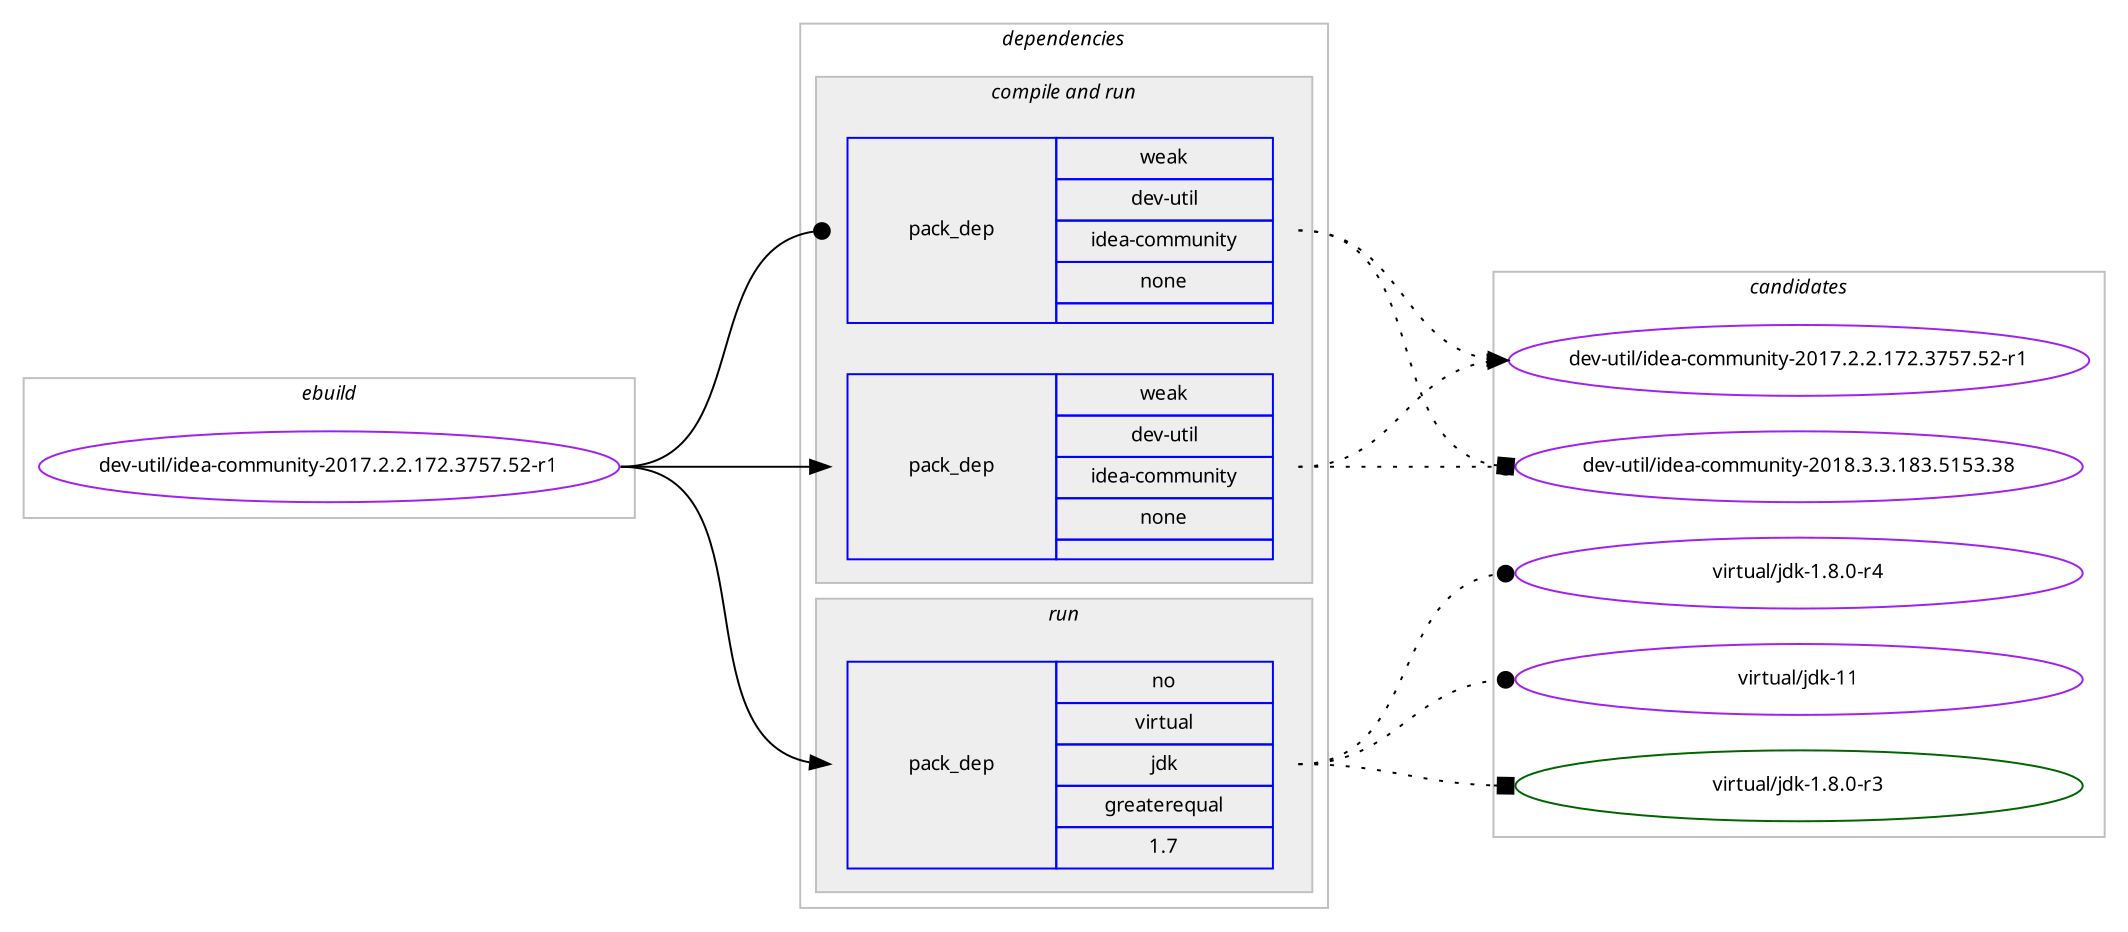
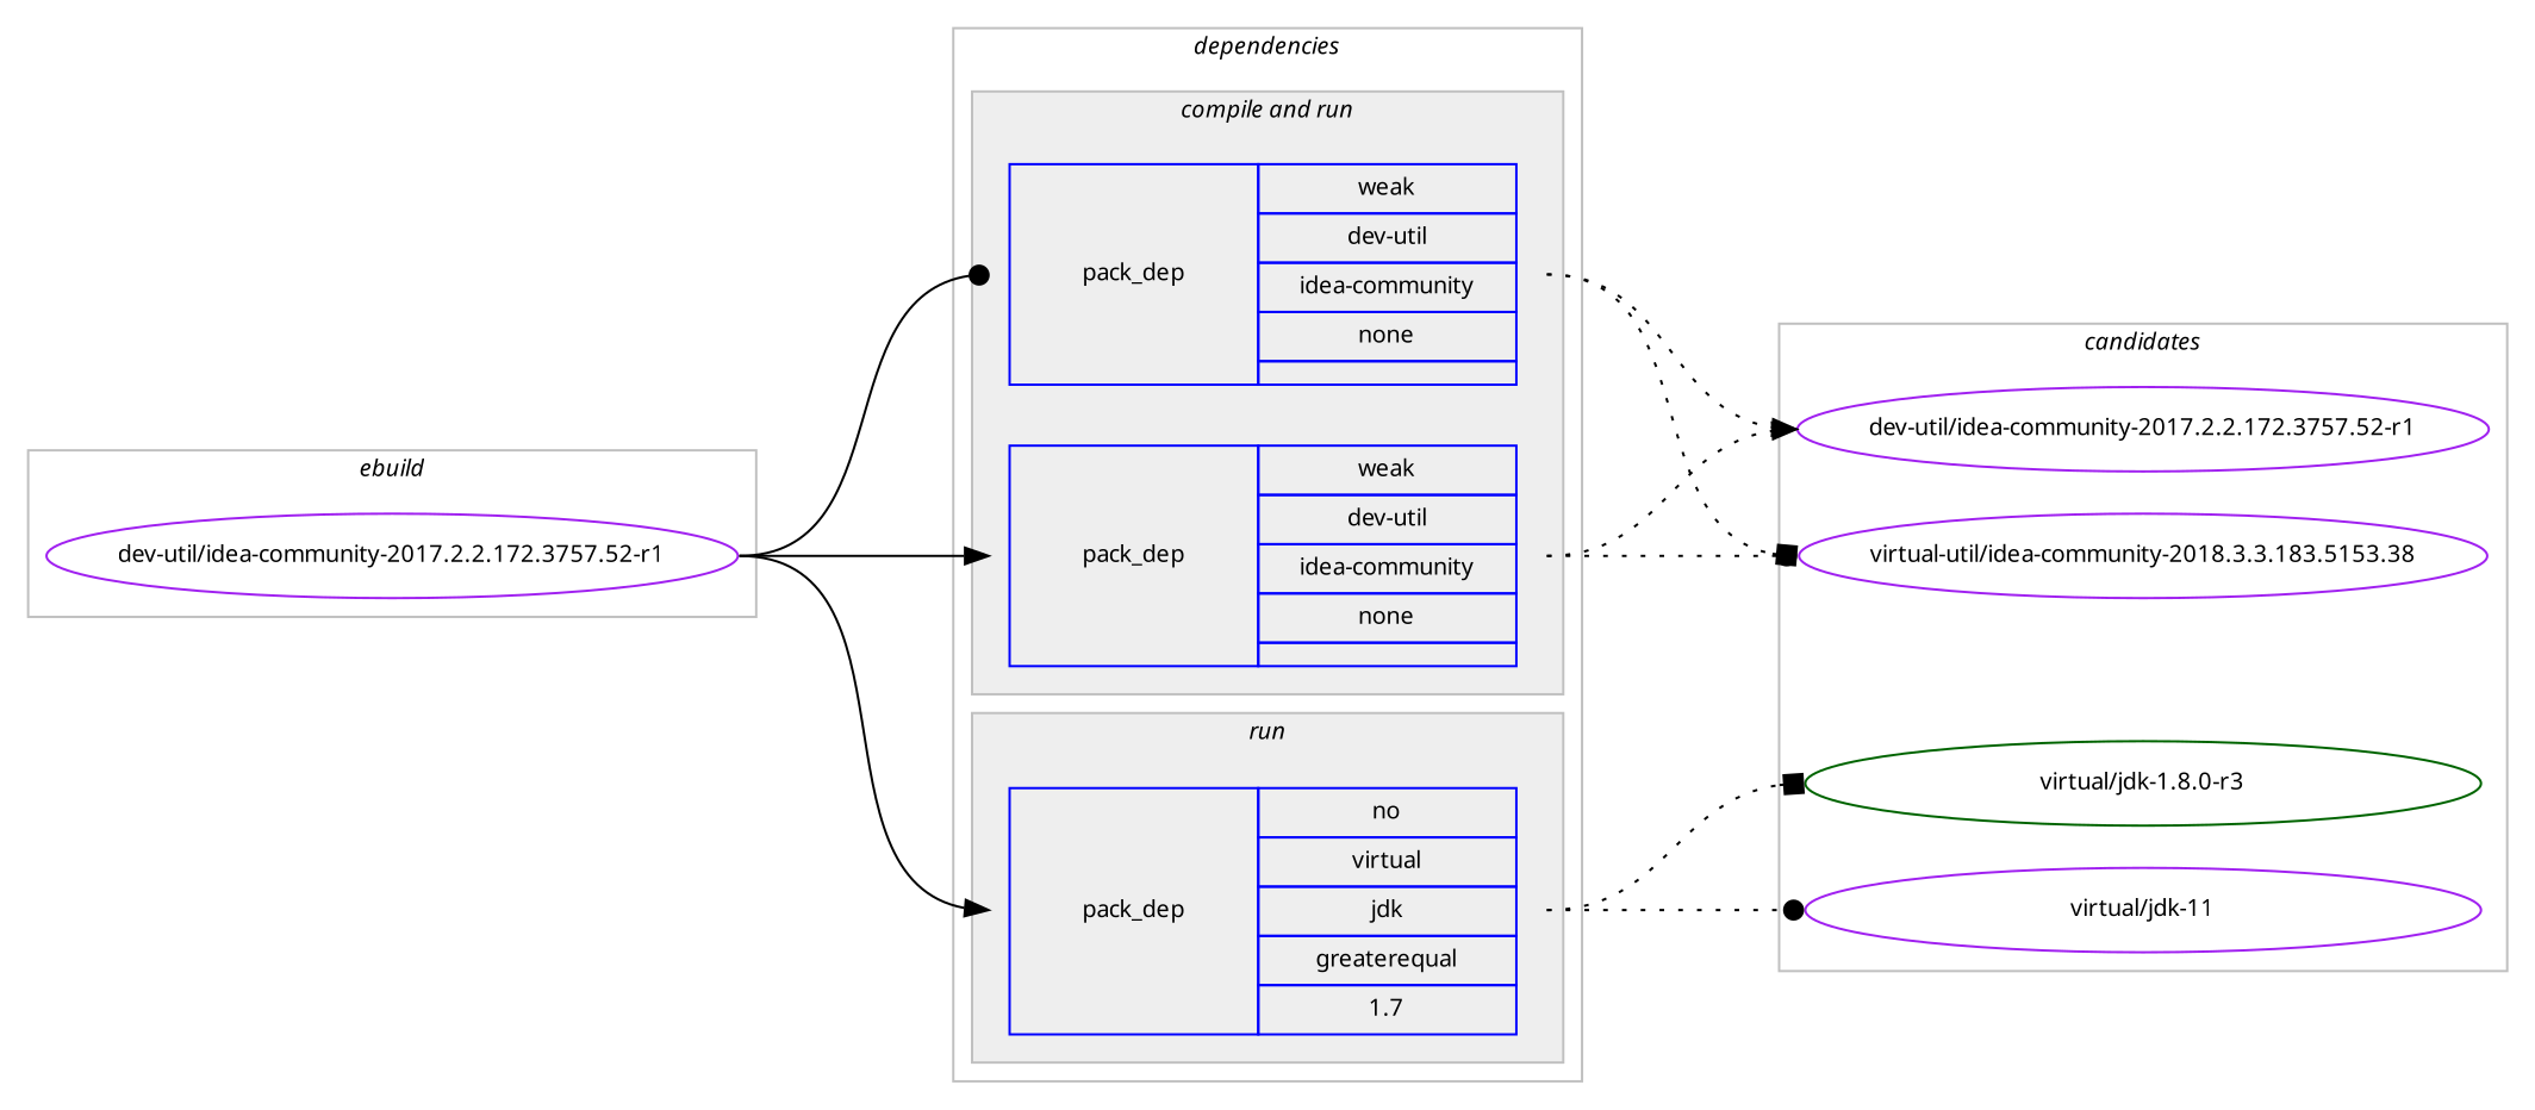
  digraph {
    compound=true
    concentrate=true
    fontname="Noto Sans"
    fontsize=10
    newrank=true
    rankdir=LR
    ranksep=1.5
    node [color=purple fontname="Noto Sans" fontsize=10]
    edge [arrowhead=dot fontname="Noto Sans" headport=w style=dotted tailport=e weight=100]
    n1 [label="dev-util/idea-community-2017.2.2.172.3757.52-r1" width=4]
    n2 [color=blue label=<<TABLE BORDER="0" CELLBORDER="1" CELLSPACING="0" CELLPADDING="4" WIDTH="220"><TR><TD ROWSPAN="6" CELLPADDING="30">pack_dep</TD></TR><TR><TD WIDTH="110">weak</TD></TR><TR><TD>dev-util</TD></TR><TR><TD>idea-community</TD></TR><TR><TD>none</TD></TR><TR><TD></TD></TR></TABLE>> shape=none]
    n3 [color=blue label=<<TABLE BORDER="0" CELLBORDER="1" CELLSPACING="0" CELLPADDING="4" WIDTH="220"><TR><TD ROWSPAN="6" CELLPADDING="30">pack_dep</TD></TR><TR><TD WIDTH="110">weak</TD></TR><TR><TD>dev-util</TD></TR><TR><TD>idea-community</TD></TR><TR><TD>none</TD></TR><TR><TD></TD></TR></TABLE>> shape=none]
    n4 [color=blue label=<<TABLE BORDER="0" CELLBORDER="1" CELLSPACING="0" CELLPADDING="4" WIDTH="220"><TR><TD ROWSPAN="6" CELLPADDING="30">pack_dep</TD></TR><TR><TD WIDTH="110">no</TD></TR><TR><TD>virtual</TD></TR><TR><TD>jdk</TD></TR><TR><TD>greaterequal</TD></TR><TR><TD>1.7</TD></TR></TABLE>> shape=none]
    n5 [label="dev-util/idea-community-2017.2.2.172.3757.52-r1" width=4]
-   n6 [label="dev-util/idea-community-2018.3.3.183.5153.38" width=4]
+   n6 [label="virtual-util/idea-community-2018.3.3.183.5153.38" width=4]
    n7 [color=darkgreen label="virtual/jdk-1.8.0-r3" width=4]
-   n8 [label="virtual/jdk-1.8.0-r4" width=4]
    n9 [label="virtual/jdk-11" width=4]
    subgraph cluster_1 {
      color=gray
      label=<<i>ebuild</i>>
      rank=same
      n1
    }
    subgraph cluster_2 {
      color=gray
      label=<<i>dependencies</i>>
      subgraph cluster_3 {
        color=gray
        fillcolor="#eeeeee"
        label=<<i>compile</i>>
        style=filled
      }
      subgraph cluster_4 {
        color=gray
        fillcolor="#eeeeee"
        label=<<i>compile and run</i>>
        style=filled
        subgraph sub_5 {
          color=gray
          fillcolor="#eeeeee"
          label=<<i>compile and run</i>>
          style=filled
          n2
        }
        subgraph sub_6 {
          color=gray
          fillcolor="#eeeeee"
          label=<<i>compile and run</i>>
          style=filled
          n3
        }
      }
      subgraph cluster_7 {
        color=gray
        fillcolor="#eeeeee"
        label=<<i>run</i>>
        style=filled
        subgraph sub_8 {
          color=gray
          fillcolor="#eeeeee"
          label=<<i>run</i>>
          style=filled
          n4
        }
      }
    }
    subgraph cluster_9 {
      color=gray
      label=<<i>candidates</i>>
      rank=same
      subgraph sub_10 {
        color=black
        label=<<i>candidates</i>>
        nodesep=1
        rank=same
        n5
        n6
      }
      subgraph sub_11 {
        color=black
        label=<<i>candidates</i>>
        nodesep=1
        rank=same
        n5
        n6
      }
      subgraph sub_12 {
        color=black
        label=<<i>candidates</i>>
        nodesep=1
        rank=same
        n7
-       n8
        n9
      }
    }
    n1 -> n2 [style=solid weight=20]
    n1 -> n3 [arrowhead=normal style=solid weight=20]
    n1 -> n4 [arrowhead=normal style=solid weight=20]
    n2 -> n5 [arrowhead=normal]
    n2 -> n6 [arrowhead=box]
    n3 -> n5 [arrowhead=normal]
    n3 -> n6
    n4 -> n7 [arrowhead=box]
-   n4 -> n8
    n4 -> n9
  }
